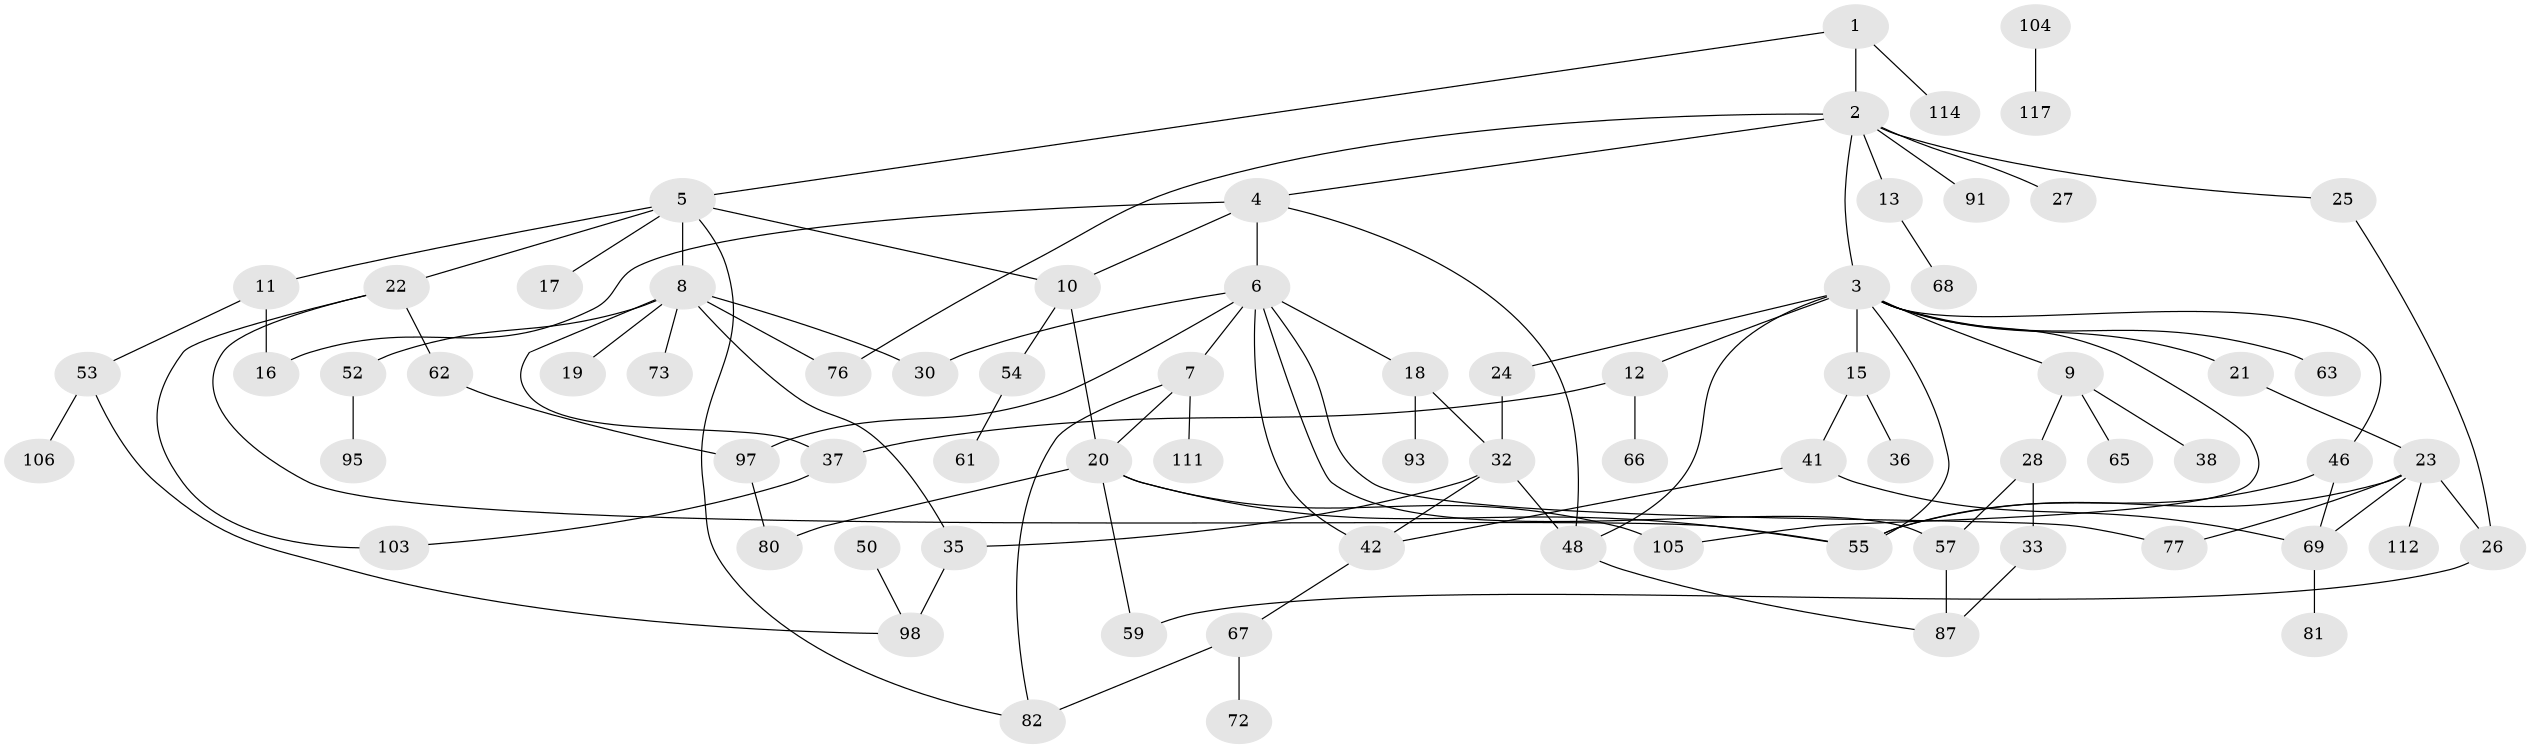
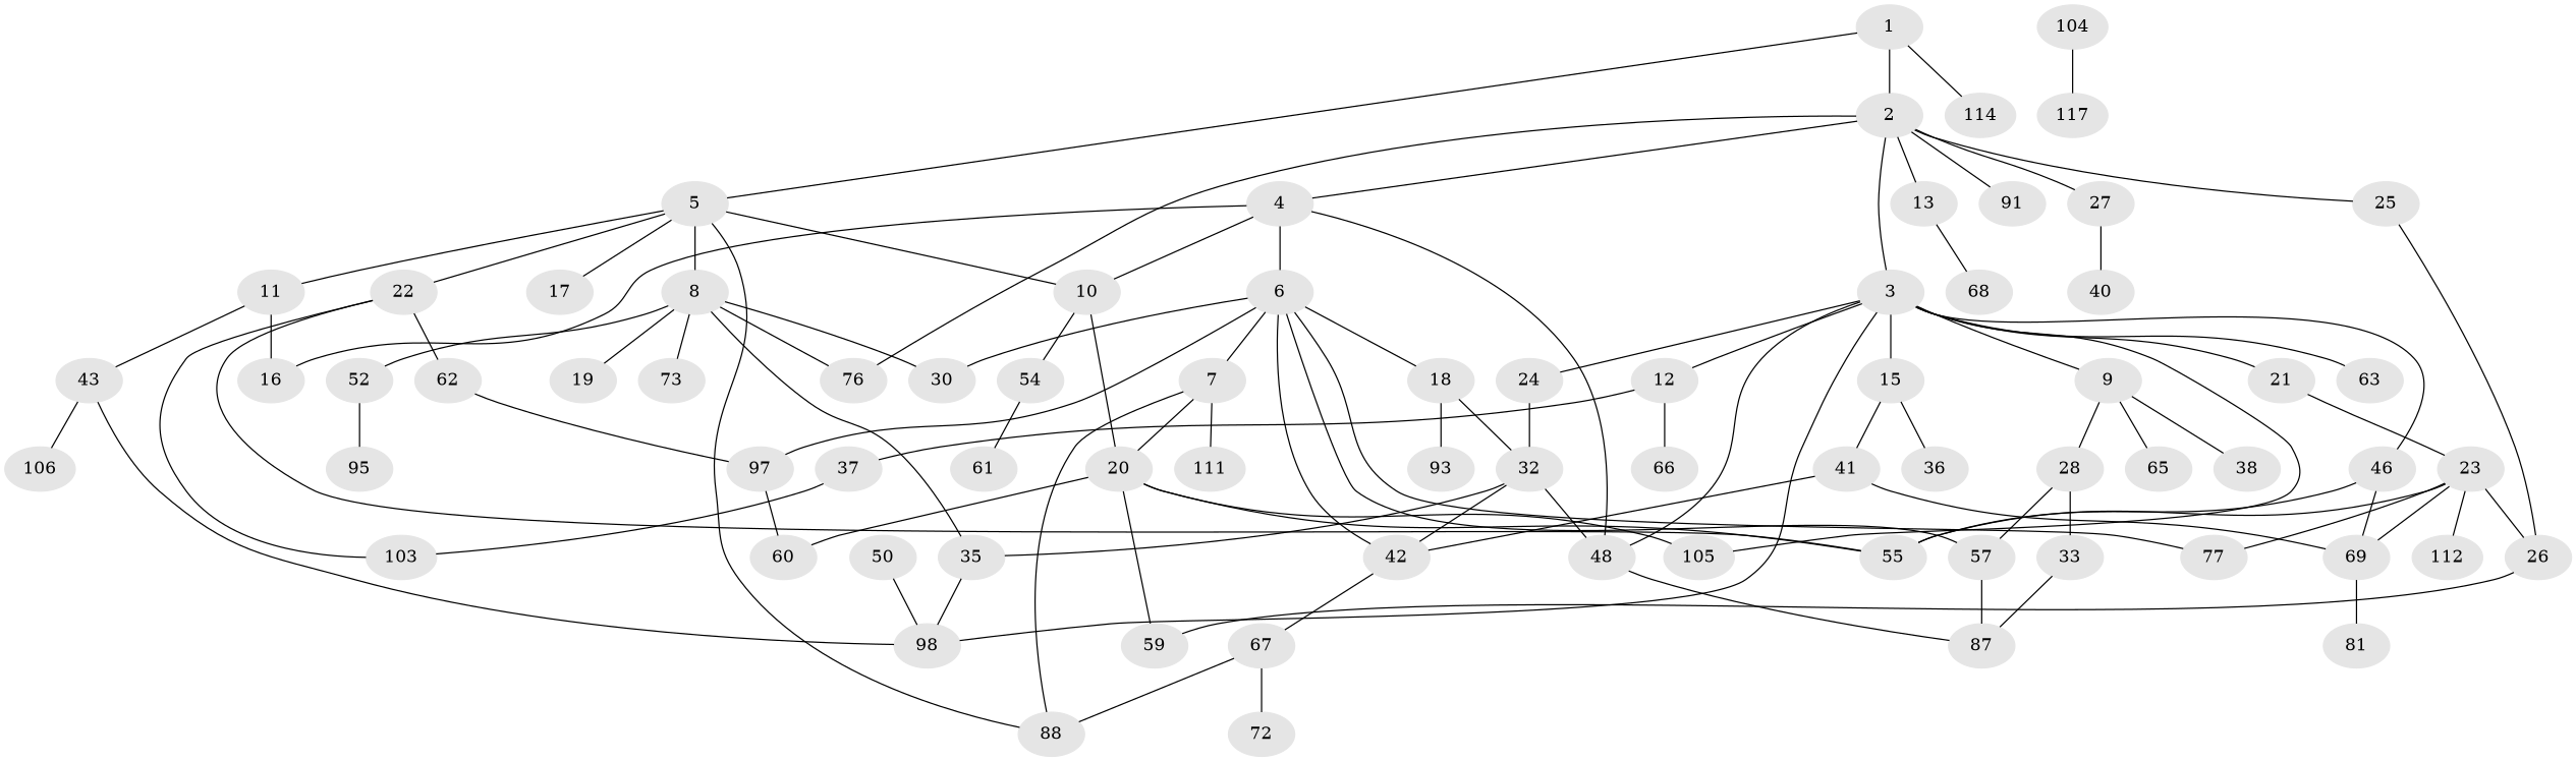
  graph {
    node [color=gray90 style=filled]
    1 [super="+86"]
    2 [super="+113"]
    5 [super="+107"]
    114
    3 [super="+115"]
    4 [super="+70"]
    13 [super="+58"]
    25
    27 [super="+78"]
    76
    91
    10 [super="+89"]
    8 [super="+14"]
    11
    17 [super="+44"]
    22 [super="+29"]
-   88 [label=82]
+   88
    9 [super="+71"]
    12
    15
    21 [super="+100"]
    24
    46
    48 [super="+82"]
    63 [super="+101"]
    98 [super="+123"]
    105
    6 [super="+75"]
    16 [super="+120"]
    68
    26 [super="+31"]
+   40 [super="+102"]
    28 [super="+39"]
    38
    65
    37 [super="+99"]
    66 [super="+96"]
    36 [super="+45"]
    41 [super="+47"]
    23 [super="+118"]
    32 [super="+49"]
    55
    69 [super="+84"]
    87 [super="+92"]
    7 [super="+56"]
    18 [super="+83"]
    30
    42 [super="+51"]
    57 [super="+108"]
    77 [super="+85"]
    97
    20 [super="+43"]
    54
    19 [super="+34"]
    35 [super="+94"]
    52 [super="+122"]
    73
-   53 [super="+79"]
+   53 [super="+79" label=43]
    62 [super="+109"]
    103
    111
    93
    67 [super="+121"]
-   80
+   80 [label=60]
    59
    50 [super="+60"]
    95 [super="+110"]
    33
    61 [super="+64"]
    106 [super="+119"]
    112
    81
    72
    104 [super="+116"]
    117
    1 -- 2
    1 -- 5
    1 -- 114
    2 -- 3
    2 -- 4
    2 -- 13
    2 -- 25
    2 -- 27
    2 -- 76
    2 -- 91
    5 -- 10
    5 -- 8
    5 -- 11
    5 -- 17
    5 -- 22
    5 -- 88
    3 -- 9
    3 -- 12
    3 -- 15
    3 -- 21
    3 -- 24
    3 -- 46
    3 -- 48
    3 -- 63
-   3 -- 55
+   3 -- 98
    3 -- 105
    4 -- 10
    4 -- 48
    4 -- 6
    4 -- 16
    13 -- 68
    25 -- 26
+   27 -- 40
    10 -- 20
    10 -- 54
    8 -- 76
-   8 -- 37
    8 -- 30
    8 -- 19
    8 -- 35
    8 -- 52
    8 -- 73
    11 -- 16
    11 -- 53
    22 -- 55
    22 -- 62
    22 -- 103
    9 -- 28
    9 -- 38
    9 -- 65
    12 -- 37
    12 -- 66
    15 -- 36
    15 -- 41
    21 -- 23
    24 -- 32
    46 -- 55
    46 -- 69
    48 -- 87
    6 -- 7
    6 -- 18
    6 -- 30
    6 -- 42
    6 -- 57
    6 -- 77
    6 -- 97
    26 -- 59
    28 -- 57
    28 -- 33
    37 -- 103
    41 -- 69
    41 -- 42
    23 -- 26
    23 -- 55
    23 -- 69
    23 -- 77
    23 -- 112
    32 -- 48
    32 -- 42
    32 -- 35
    69 -- 81
    7 -- 88
    7 -- 20
    7 -- 111
    18 -- 32
    18 -- 93
    42 -- 67
    57 -- 87
    97 -- 80
    20 -- 105
    20 -- 55
    20 -- 80
    20 -- 59
    54 -- 61
    35 -- 98
    52 -- 95
    53 -- 98
    53 -- 106
    62 -- 97
    67 -- 88
    67 -- 72
    50 -- 98
    33 -- 87
    104 -- 117
  }
